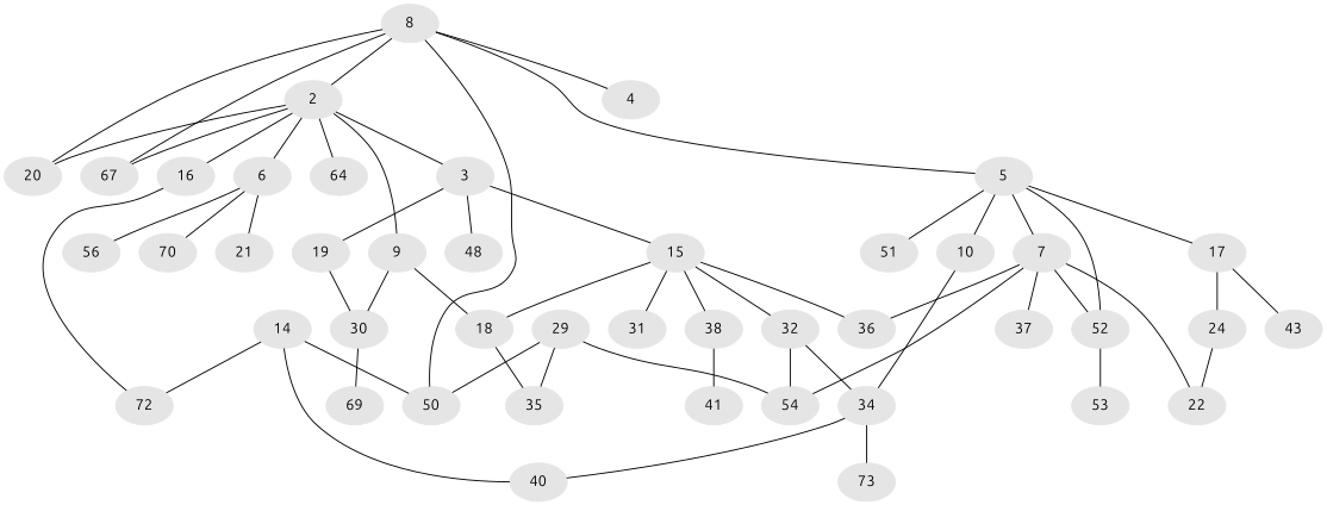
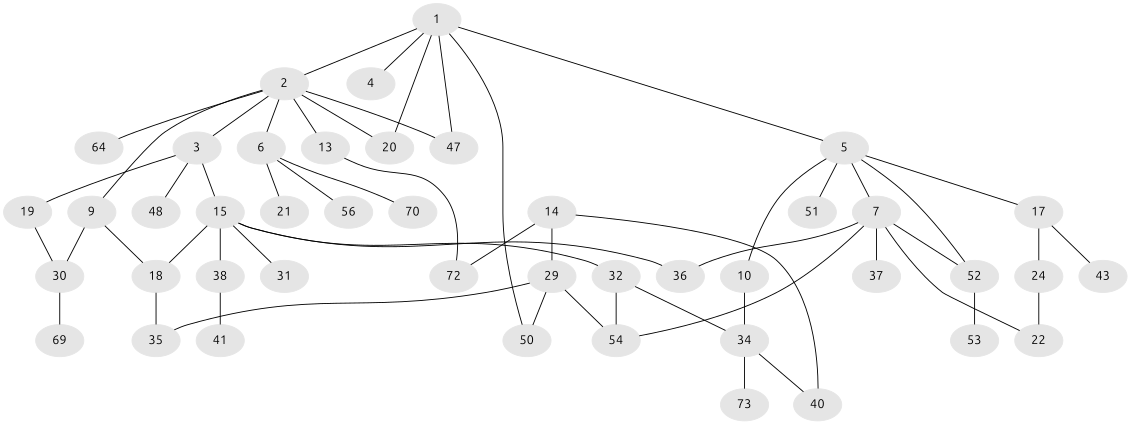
  graph {
    fontname=Ubuntu
    node [color=gray90 fontname=Ubuntu style=filled]
    edge [fontname=Ubuntu]
-   1 [super="+12" label=8]
+   1 [super="+12"]
    2 [super="+16"]
    4 [super="+63"]
    5 [super="+11"]
    20
    50 [super="+65"]
-   67
+   67 [label=47]
    3
    6 [super="+58"]
    9 [super="+26"]
-   13 [label=16]
+   13
    64
    7 [super="+8"]
    10
    17 [super="+23"]
    51
    52 [super="+71"]
    15 [super="+28"]
    19 [super="+22"]
    48
    21
    56 [super="+66"]
    70
    18 [super="+27"]
    30 [super="+39"]
    72
    36 [super="+68"]
    31 [super="+45"]
    32 [super="+33"]
    38 [super="+60"]
    37
    n32 [label=22]
    n33 [label=54 super="+62"]
    34 [super="+59"]
    24 [super="+46"]
    43 [super="+61"]
    53
    35 [super="+57"]
    69
    40 [super="+49"]
    73
    14 [super="+25"]
    29 [super="+55"]
    41 [super="+54"]
    1 -- 2
    1 -- 4
    1 -- 5
    1 -- 20
    1 -- 50
    1 -- 67
    2 -- 20
    2 -- 67
    2 -- 3
    2 -- 6
    2 -- 9
    2 -- 13
    2 -- 64
    5 -- 7
    5 -- 10
    5 -- 17
    5 -- 51
    5 -- 52
    3 -- 15
    3 -- 19
    3 -- 48
    6 -- 21
    6 -- 56
    6 -- 70
    9 -- 18
    9 -- 30
    13 -- 72
    7 -- 52
    7 -- 36
    7 -- 37
    7 -- n32
    7 -- n33
    10 -- 34
    17 -- 24
    17 -- 43
    52 -- 53
    15 -- 18
    15 -- 36
    15 -- 31
    15 -- 32
    15 -- 38
    19 -- 30
    18 -- 35
    30 -- 69
    32 -- n33
    32 -- 34
    38 -- 41
    34 -- 40
    34 -- 73
    24 -- n32
    14 -- 72
    14 -- 40
-   14 -- 50
+   14 -- 29
    29 -- 50
    29 -- n33
    29 -- 35
  }
